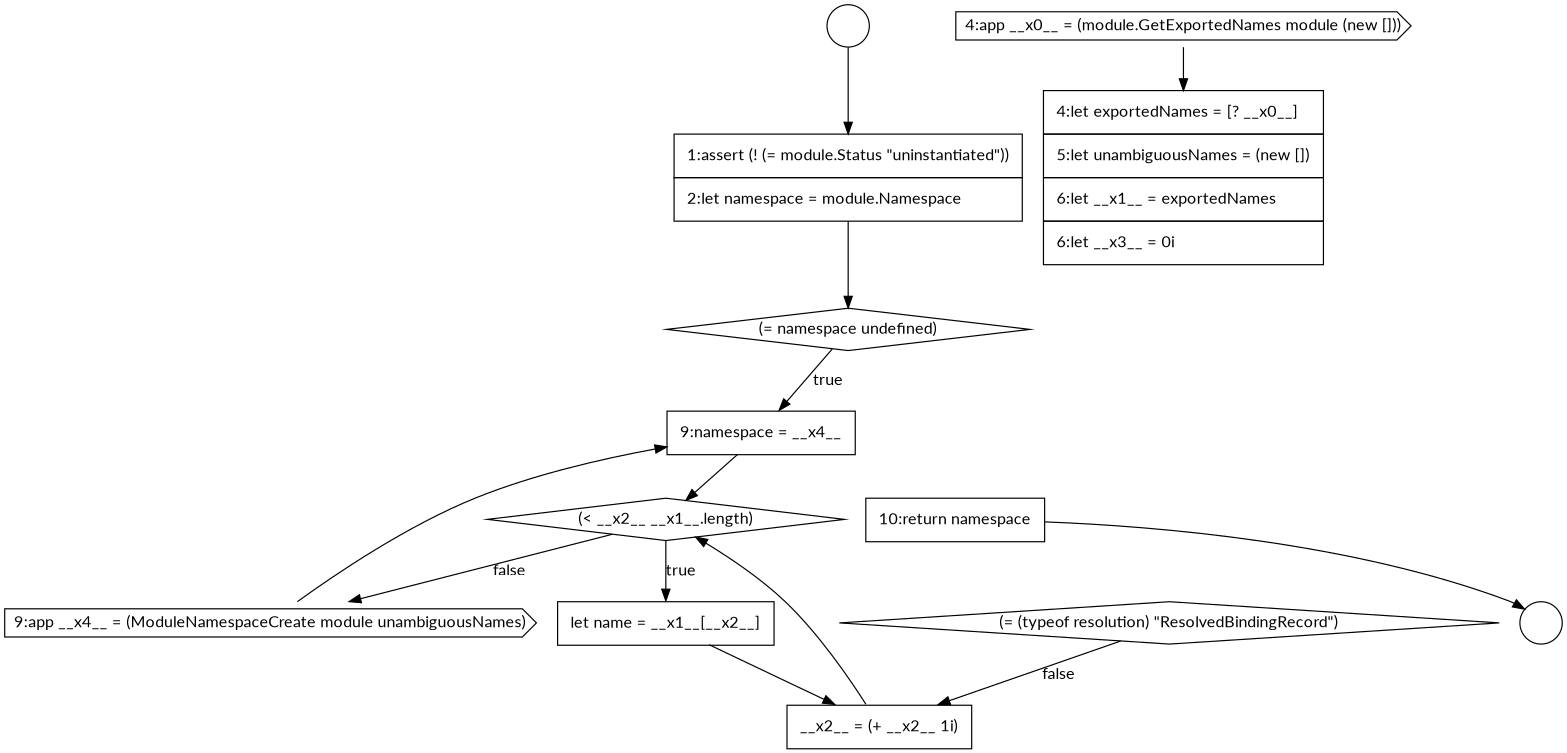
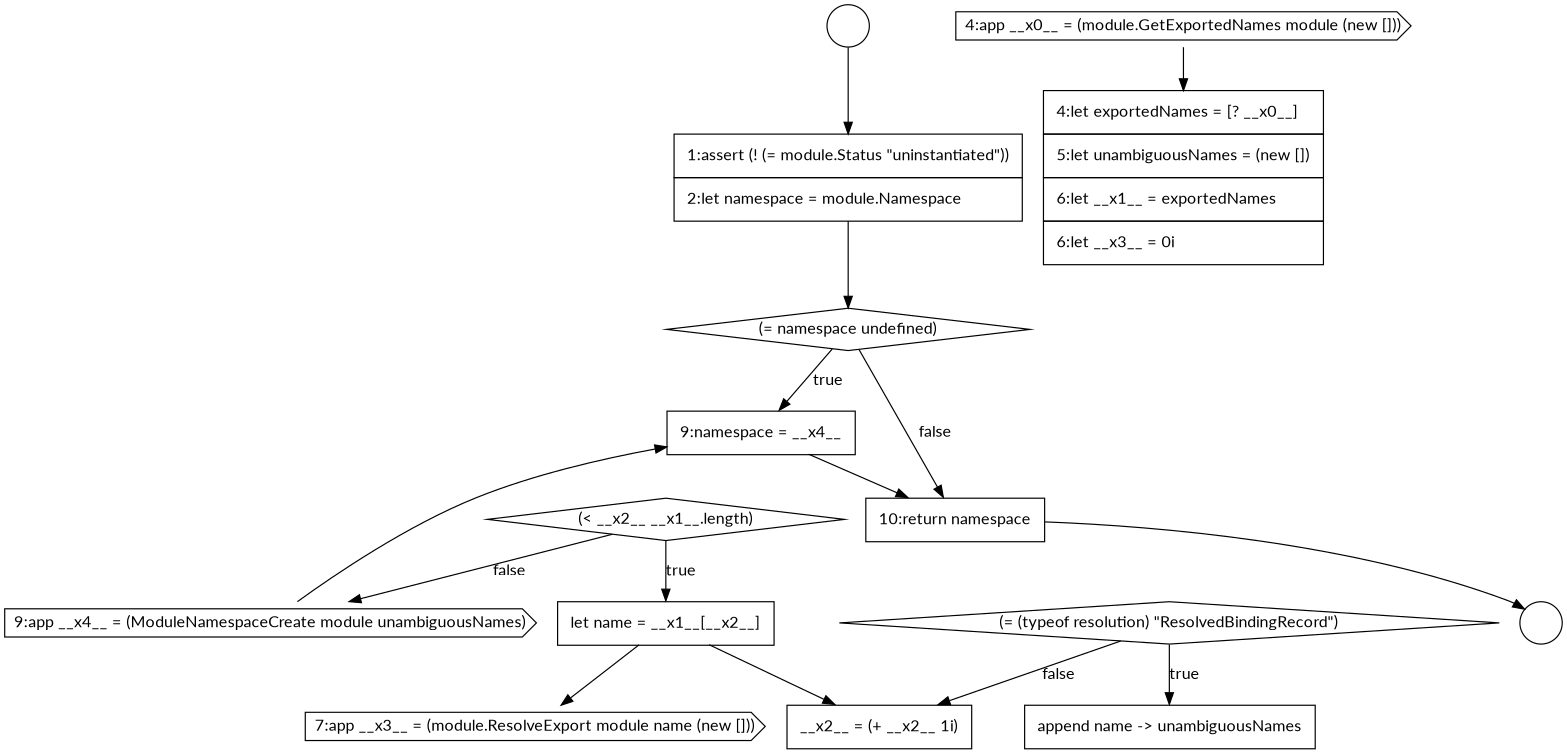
  digraph {
    fontname=Lato
    node [color=black fillcolor=white fontname=Lato shape=none style=filled]
    edge [color=black fontname=Lato]
    n1 [label=<<font color="black">     <table border="0" cellborder="1" cellspacing="0" cellpadding="10">       <tr><td align="left">10:return namespace</td></tr>     </table>   </font>> margin=0]
    n2 [label=" " shape=circle]
    n3 [label=<<font color="black">4:app __x0__ = (module.GetExportedNames module (new []))</font>> shape=cds]
    n4 [label=<<font color="black">     <table border="0" cellborder="1" cellspacing="0" cellpadding="10">       <tr><td align="left">4:let exportedNames = [? __x0__]</td></tr>       <tr><td align="left">5:let unambiguousNames = (new [])</td></tr>       <tr><td align="left">6:let __x1__ = exportedNames</td></tr>       <tr><td align="left">6:let __x3__ = 0i</td></tr>     </table>   </font>> margin=0]
    n5 [label=<<font color="black">(&lt; __x2__ __x1__.length)</font>> shape=diamond]
    n6 [label=<<font color="black">     <table border="0" cellborder="1" cellspacing="0" cellpadding="10">       <tr><td align="left">let name = __x1__[__x2__]</td></tr>     </table>   </font>> margin=0]
    n7 [label=<<font color="black">9:app __x4__ = (ModuleNamespaceCreate module unambiguousNames)</font>> shape=cds]
    n8 [label=<<font color="black">     <table border="0" cellborder="1" cellspacing="0" cellpadding="10">       <tr><td align="left">__x2__ = (+ __x2__ 1i)</td></tr>     </table>   </font>> margin=0]
+   n9 [label=<<font color="black">7:app __x3__ = (module.ResolveExport module name (new []))</font>> shape=cds]
    n10 [label=<<font color="black">     <table border="0" cellborder="1" cellspacing="0" cellpadding="10">       <tr><td align="left">9:namespace = __x4__</td></tr>     </table>   </font>> margin=0]
+   n11 [label=<<font color="black">     <table border="0" cellborder="1" cellspacing="0" cellpadding="10">       <tr><td align="left">append name -&gt; unambiguousNames</td></tr>     </table>   </font>> margin=0]
    n12 [label=<<font color="black">(= (typeof resolution) &quot;ResolvedBindingRecord&quot;)</font>> shape=diamond]
    n13 [label=" " shape=circle]
    n14 [label=<<font color="black">     <table border="0" cellborder="1" cellspacing="0" cellpadding="10">       <tr><td align="left">1:assert (! (= module.Status &quot;uninstantiated&quot;))</td></tr>       <tr><td align="left">2:let namespace = module.Namespace</td></tr>     </table>   </font>> margin=0]
    n15 [label=<<font color="black">(= namespace undefined)</font>> shape=diamond]
    n1 -> n2
    n3 -> n4
    n5 -> n6 [label=<<font color="black">true</font>>]
    n5 -> n7 [label=<<font color="black">false</font>>]
    n6 -> n8
+   n6 -> n9
    n7 -> n10
-   n8 -> n5
-   n10 -> n5
+   n10 -> n1
    n12 -> n8 [label=<<font color="black">false</font>>]
+   n12 -> n11 [label=<<font color="black">true</font>>]
    n13 -> n14
    n14 -> n15
+   n15 -> n1 [label=<<font color="black">false</font>>]
    n15 -> n10 [label=<<font color="black">true</font>>]
  }
